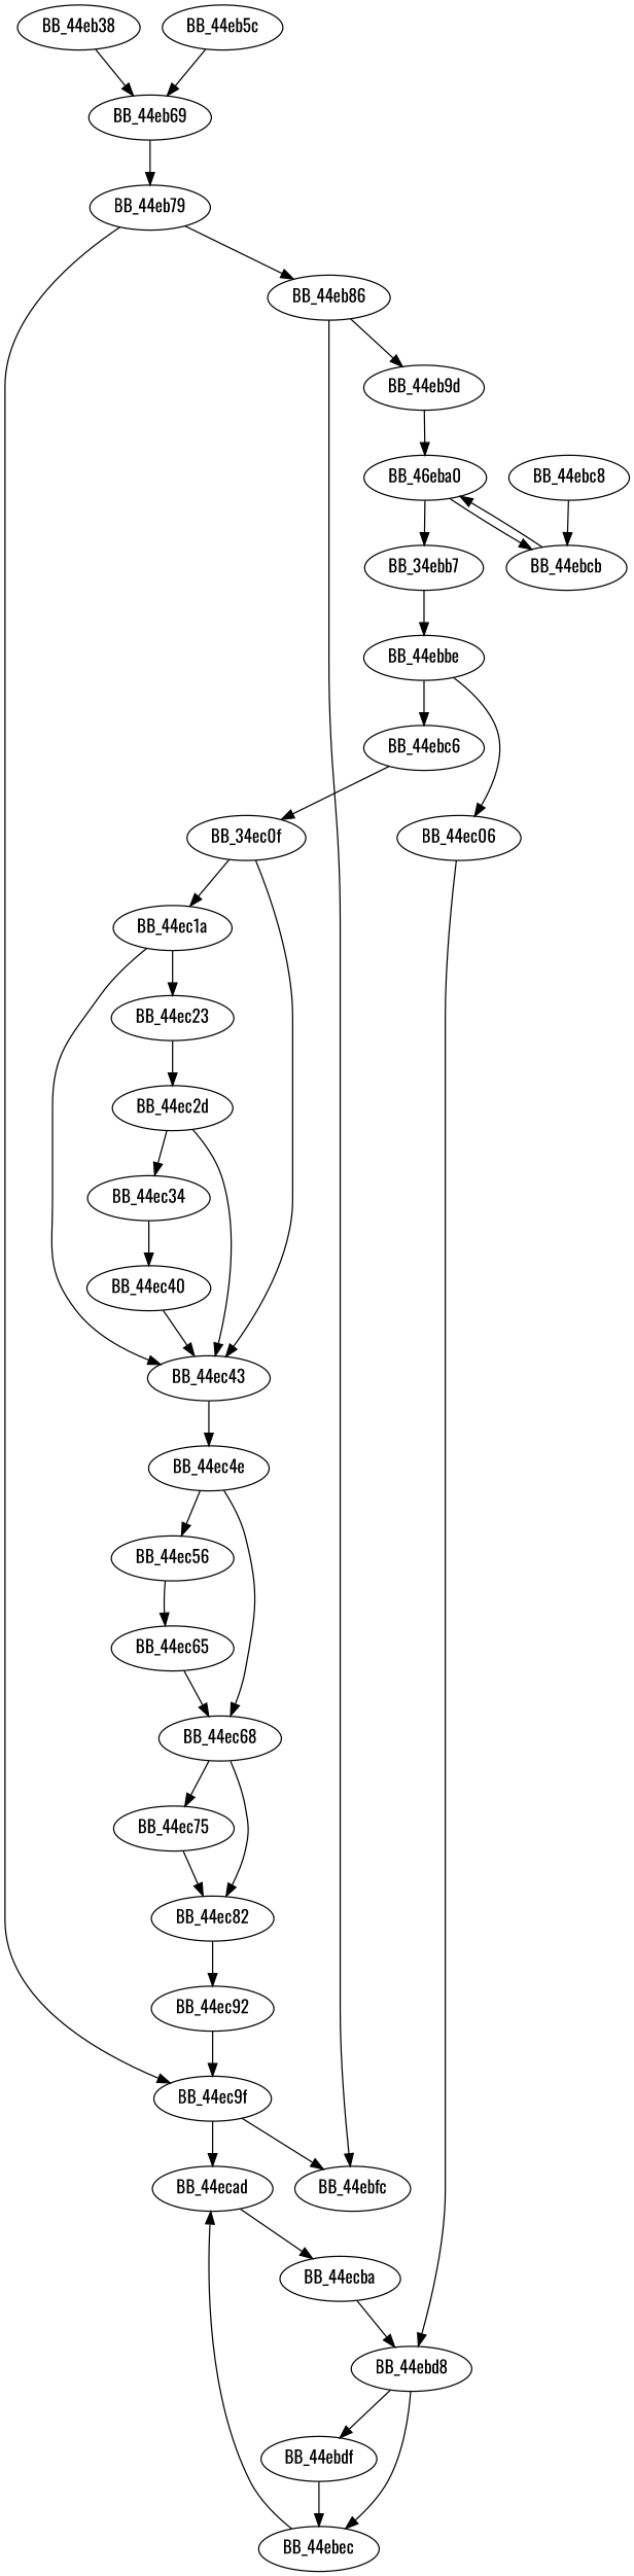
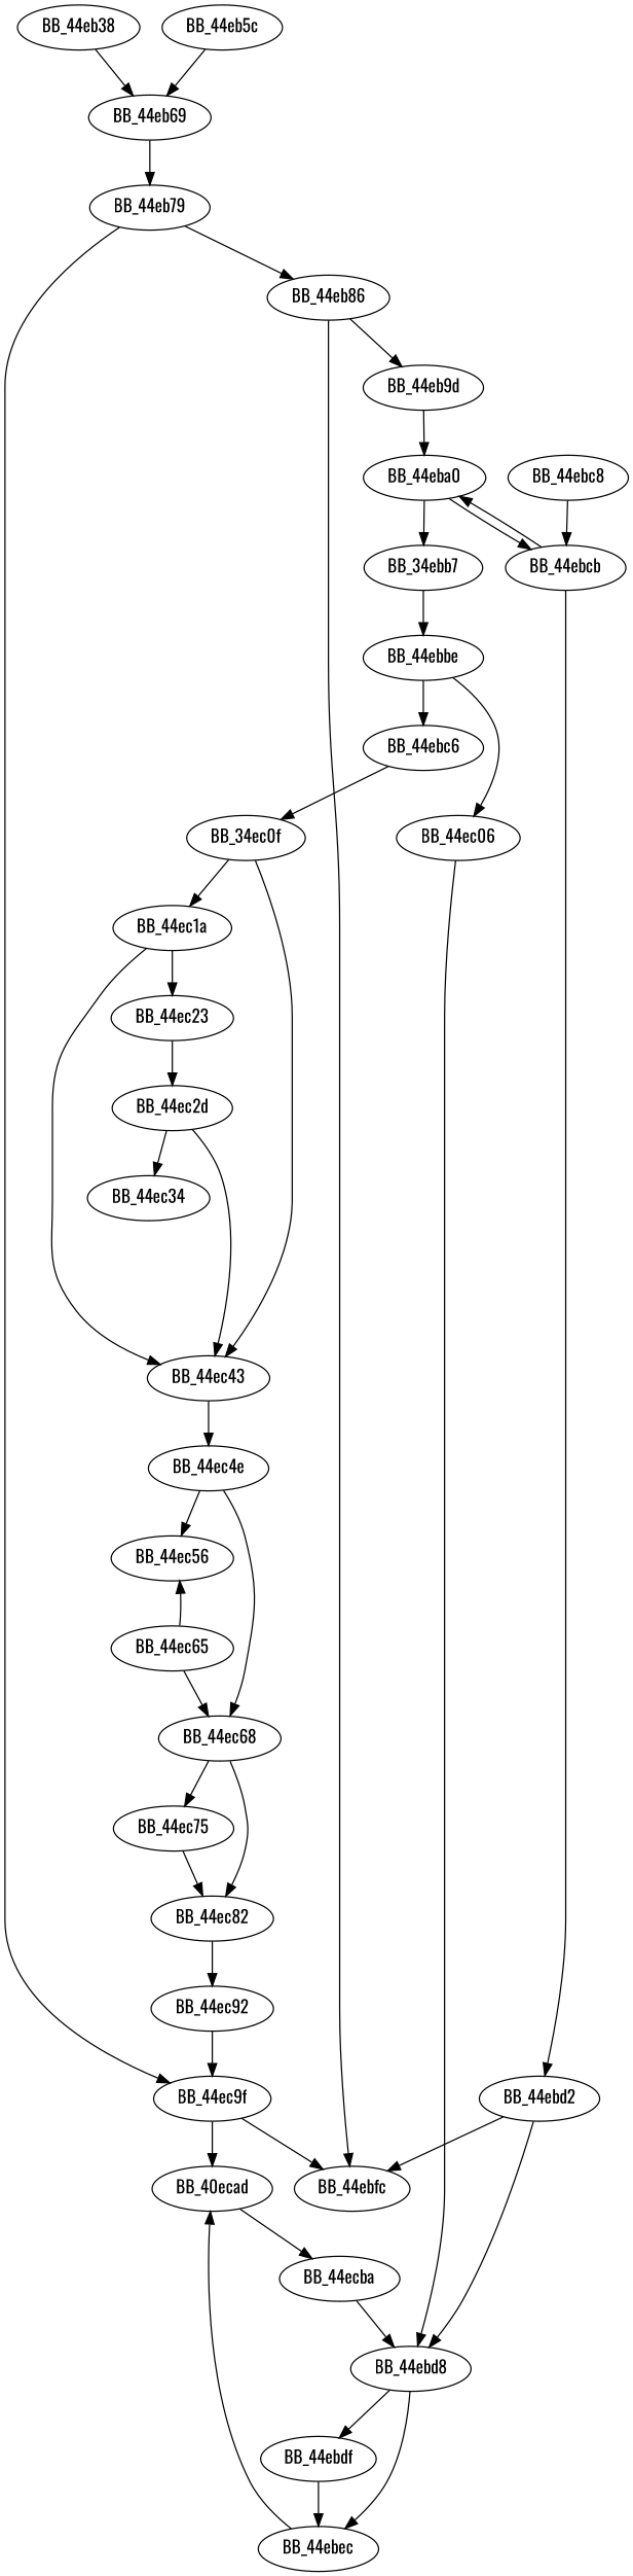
  digraph {
    fontname=Oswald
    node [fontname=Oswald]
    edge [fontname=Oswald]
    BB_44eb38
    BB_44eb69
    BB_44eb5c
    BB_44eb79
    BB_44eb86
    BB_44ec9f
    BB_44eb9d
    BB_44ebfc
-   BB_44ecad
-   BB_44eba0 [label=BB_46eba0]
+   BB_44ecad [label=BB_40ecad]
+   BB_44eba0
    BB_44ecba
    n12 [label=BB_34ebb7]
    BB_44ebcb
    BB_44ebbe
+   BB_44ebd2
    BB_44ebc6
    BB_44ec06
    BB_44ebd8
    n19 [label=BB_34ec0f]
    BB_44ebc8
    BB_44ec1a
    BB_44ec43
    BB_44ebdf
    BB_44ebec
    BB_44ec23
    BB_44ec4e
    BB_44ec2d
    BB_44ec56
    BB_44ec68
    BB_44ec34
-   BB_44ec40
    BB_44ec65
    BB_44ec75
    BB_44ec82
    BB_44ec92
    BB_44eb38 -> BB_44eb69
    BB_44eb69 -> BB_44eb79
    BB_44eb5c -> BB_44eb69
    BB_44eb79 -> BB_44eb86
    BB_44eb79 -> BB_44ec9f
    BB_44eb86 -> BB_44eb9d
    BB_44eb86 -> BB_44ebfc
    BB_44ec9f -> BB_44ebfc
    BB_44ec9f -> BB_44ecad
    BB_44eb9d -> BB_44eba0
    BB_44ecad -> BB_44ecba
    BB_44eba0 -> n12
    BB_44eba0 -> BB_44ebcb
    BB_44ecba -> BB_44ebd8
    n12 -> BB_44ebbe
    BB_44ebcb -> BB_44eba0
+   BB_44ebcb -> BB_44ebd2
    BB_44ebbe -> BB_44ebc6
    BB_44ebbe -> BB_44ec06
+   BB_44ebd2 -> BB_44ebfc
+   BB_44ebd2 -> BB_44ebd8
    BB_44ebc6 -> n19
    BB_44ec06 -> BB_44ebd8
    BB_44ebd8 -> BB_44ebdf
    BB_44ebd8 -> BB_44ebec
    n19 -> BB_44ec1a
    n19 -> BB_44ec43
    BB_44ebc8 -> BB_44ebcb
    BB_44ec1a -> BB_44ec43
    BB_44ec1a -> BB_44ec23
    BB_44ec43 -> BB_44ec4e
    BB_44ebdf -> BB_44ebec
    BB_44ebec -> BB_44ecad
    BB_44ec23 -> BB_44ec2d
    BB_44ec4e -> BB_44ec56
    BB_44ec4e -> BB_44ec68
    BB_44ec2d -> BB_44ec43
    BB_44ec2d -> BB_44ec34
-   BB_44ec56 -> BB_44ec65
+   BB_44ec65 -> BB_44ec56
    BB_44ec68 -> BB_44ec75
    BB_44ec68 -> BB_44ec82
-   BB_44ec34 -> BB_44ec40
-   BB_44ec40 -> BB_44ec43
    BB_44ec65 -> BB_44ec68
    BB_44ec75 -> BB_44ec82
    BB_44ec82 -> BB_44ec92
    BB_44ec92 -> BB_44ec9f
  }
